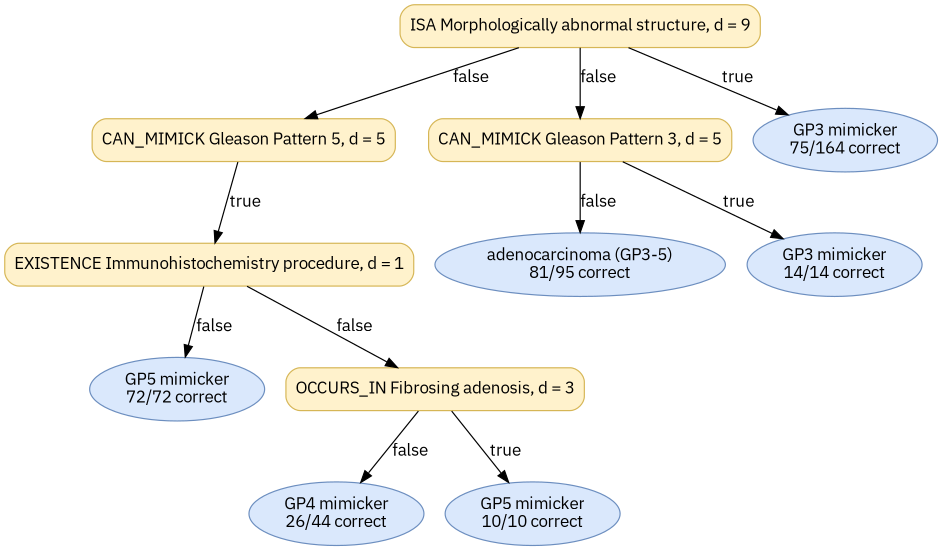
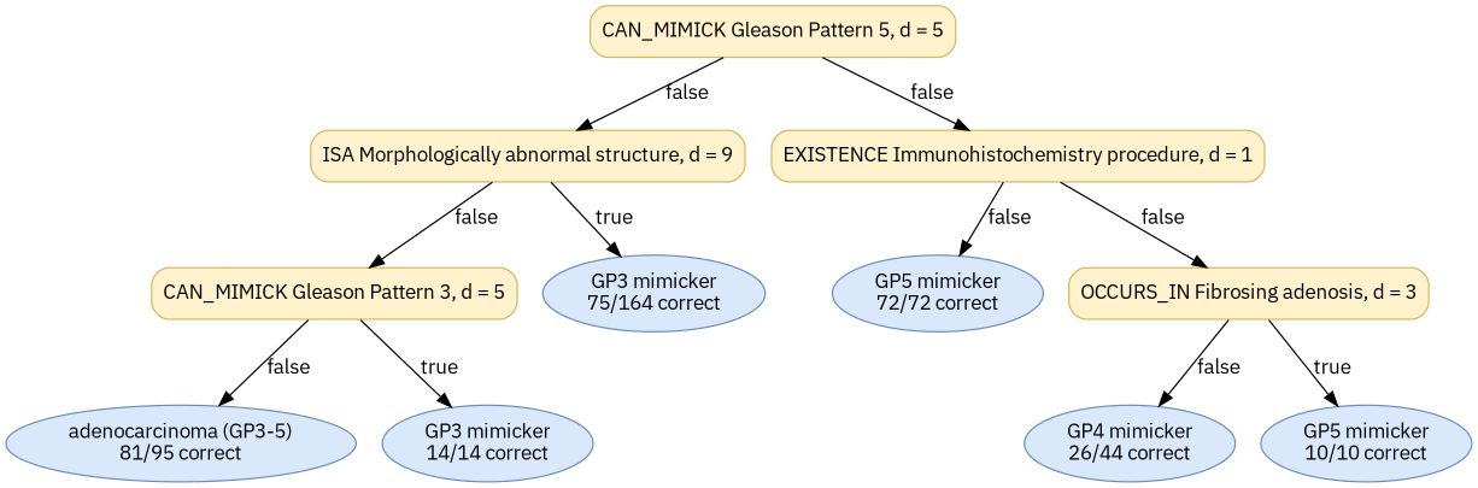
  digraph {
    fontname="IBM Plex Sans"
    node [color="#6C8EBF" fillcolor="#DAE8FC" fontname="IBM Plex Sans" shape=ellipse style="rounded,filled"]
    edge [fontname="IBM Plex Sans"]
    n1 [color="#D6B656" fillcolor="#FFF2CC" label="CAN_MIMICK Gleason Pattern 5, d = 5" shape=box]
    n2 [color="#D6B656" fillcolor="#FFF2CC" label="ISA Morphologically abnormal structure, d = 9" shape=box]
    n3 [color="#D6B656" fillcolor="#FFF2CC" label="EXISTENCE Immunohistochemistry procedure, d = 1" shape=box]
    n4 [color="#D6B656" fillcolor="#FFF2CC" label="CAN_MIMICK Gleason Pattern 3, d = 5" shape=box]
    n5 [label=<GP3 mimicker<br/>75/164 correct>]
    n6 [label=<GP5 mimicker<br/>72/72 correct>]
    n7 [color="#D6B656" fillcolor="#FFF2CC" label="OCCURS_IN Fibrosing adenosis, d = 3" shape=box]
    n8 [label=<adenocarcinoma (GP3-5)<br/>81/95 correct>]
    n9 [label=<GP3 mimicker<br/>14/14 correct>]
    n10 [label=<GP4 mimicker<br/>26/44 correct>]
    n11 [label=<GP5 mimicker<br/>10/10 correct>]
-   n2 -> n1 [label=false]
-   n1 -> n3 [label=true]
+   n1 -> n2 [label=false]
+   n1 -> n3 [label=false]
    n2 -> n4 [label=false]
    n2 -> n5 [label=true]
    n3 -> n6 [label=false]
    n3 -> n7 [label=false]
    n4 -> n8 [label=false]
    n4 -> n9 [label=true]
    n7 -> n10 [label=false]
    n7 -> n11 [label=true]
  }
